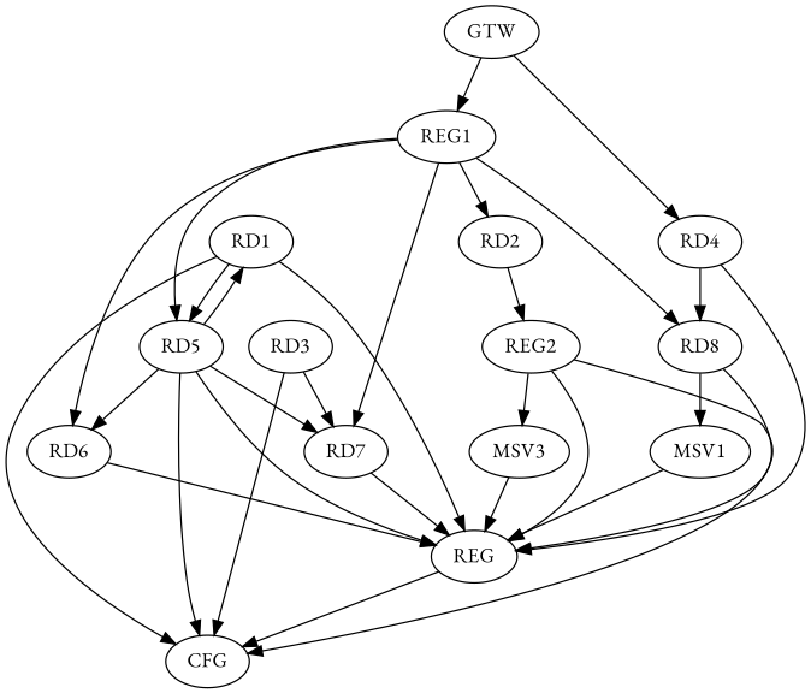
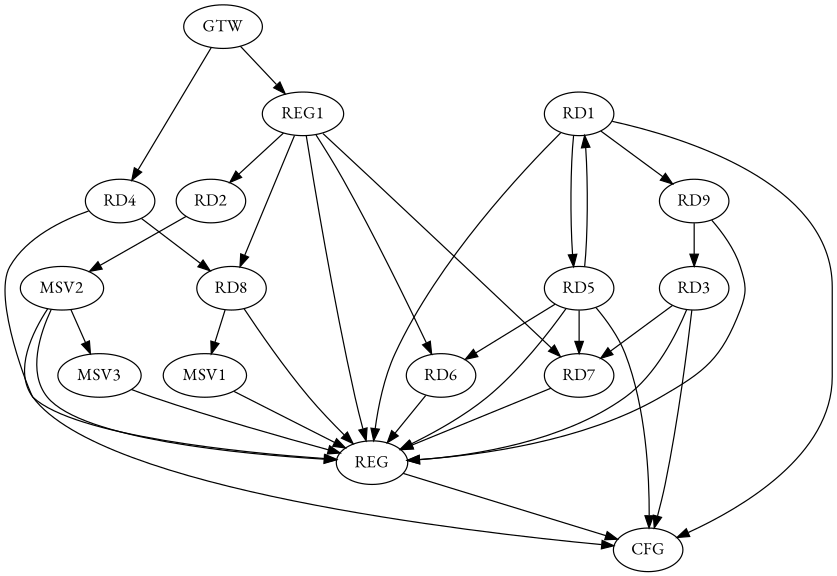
  strict digraph {
    fontname="EB Garamond"
    node [fontname="EB Garamond"]
    edge [fontname="EB Garamond"]
    n1 [label=RD1]
    n2 [label=RD5]
+   n3 [label=RD9]
    n4 [label=REG]
    n5 [label=CFG]
    n6 [label=RD7]
    n7 [label=RD6]
    n8 [label=RD3]
    n9 [label=RD2]
-   n10 [label=REG2]
+   n10 [label=MSV2]
    n11 [label=MSV3]
    n12 [label=RD4]
    n13 [label=RD8]
    n14 [label=MSV1]
    n15 [label=REG1]
    n16 [label=GTW]
    n1 -> n2
+   n1 -> n3
    n1 -> n4
    n1 -> n5
    n2 -> n1
    n2 -> n4
    n2 -> n5
    n2 -> n6
    n2 -> n7
+   n3 -> n4
+   n3 -> n8
    n4 -> n5
    n6 -> n4
    n7 -> n4
+   n8 -> n4
    n8 -> n5
    n8 -> n6
    n9 -> n10
    n10 -> n4
    n10 -> n5
    n10 -> n11
    n11 -> n4
    n12 -> n4
    n12 -> n13
    n13 -> n4
    n13 -> n14
    n14 -> n4
-   n15 -> n2
+   n15 -> n4
    n15 -> n6
    n15 -> n7
    n15 -> n9
    n15 -> n13
    n16 -> n12
    n16 -> n15
  }
